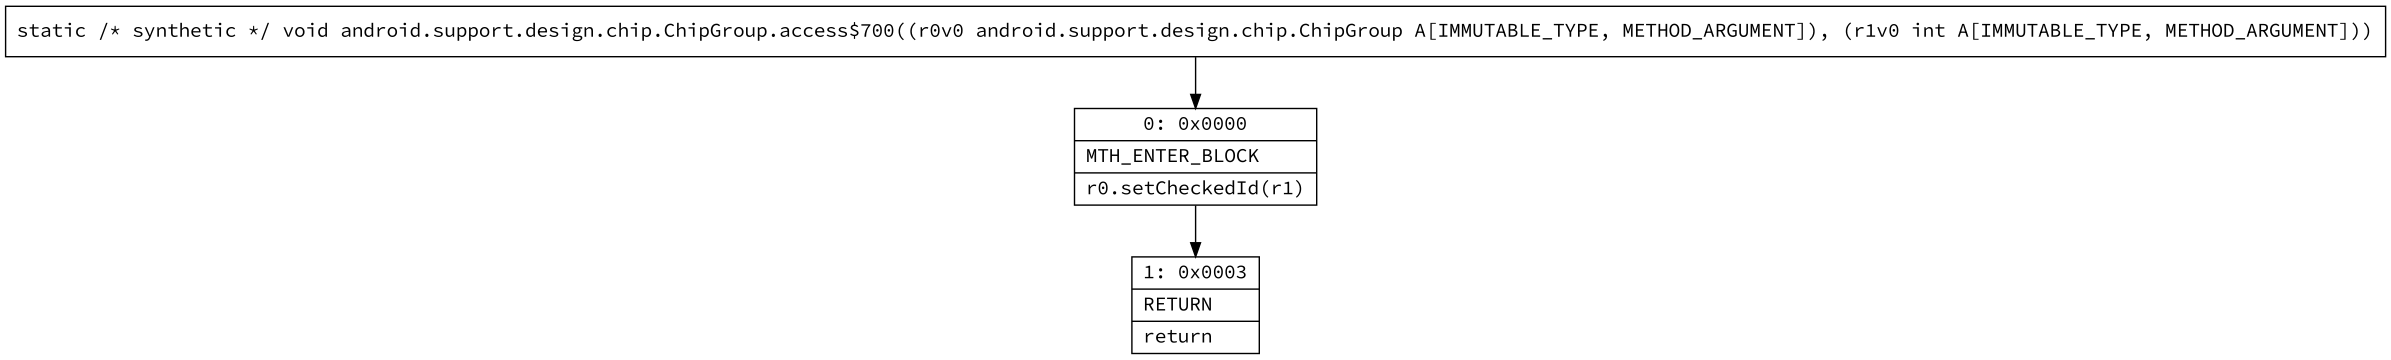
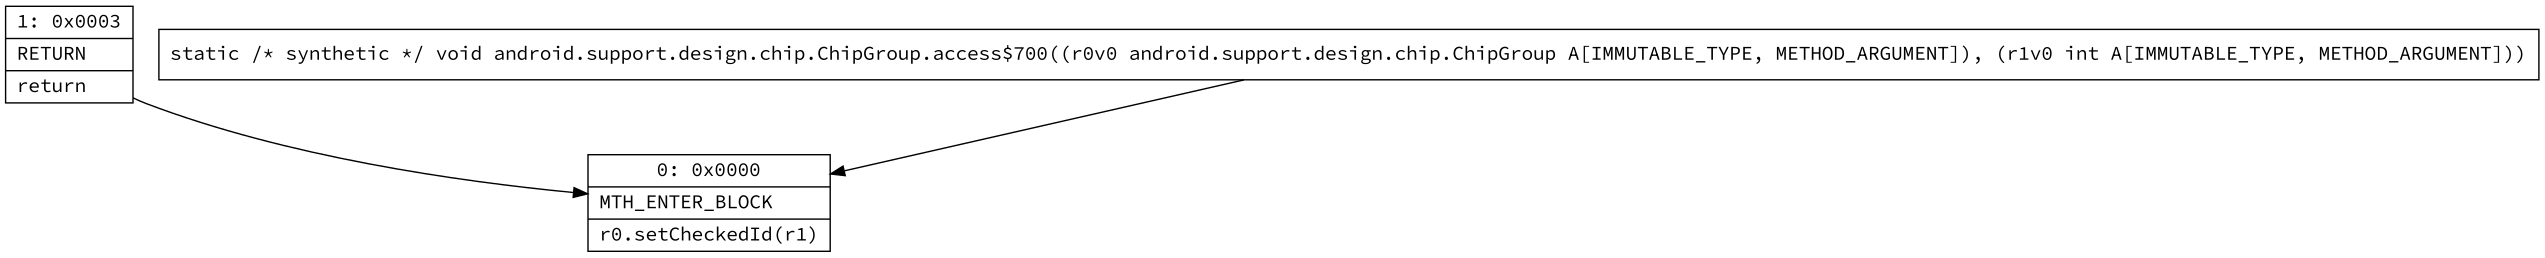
  digraph {
    fontname="Source Code Pro"
    node [shape=record fontname="Source Code Pro"]
    edge [fontname="Source Code Pro"]
    n1 [label="{0\:\ 0x0000|MTH_ENTER_BLOCK\l|r0.setCheckedId(r1)\l}"]
    n2 [label="{1\:\ 0x0003|RETURN\l|return\l}"]
    n3 [label="{static \/* synthetic *\/ void android.support.design.chip.ChipGroup.access$700((r0v0 android.support.design.chip.ChipGroup A[IMMUTABLE_TYPE, METHOD_ARGUMENT]), (r1v0 int A[IMMUTABLE_TYPE, METHOD_ARGUMENT])) }"]
-   n1 -> n2
+   n2 -> n1
    n3 -> n1
  }
